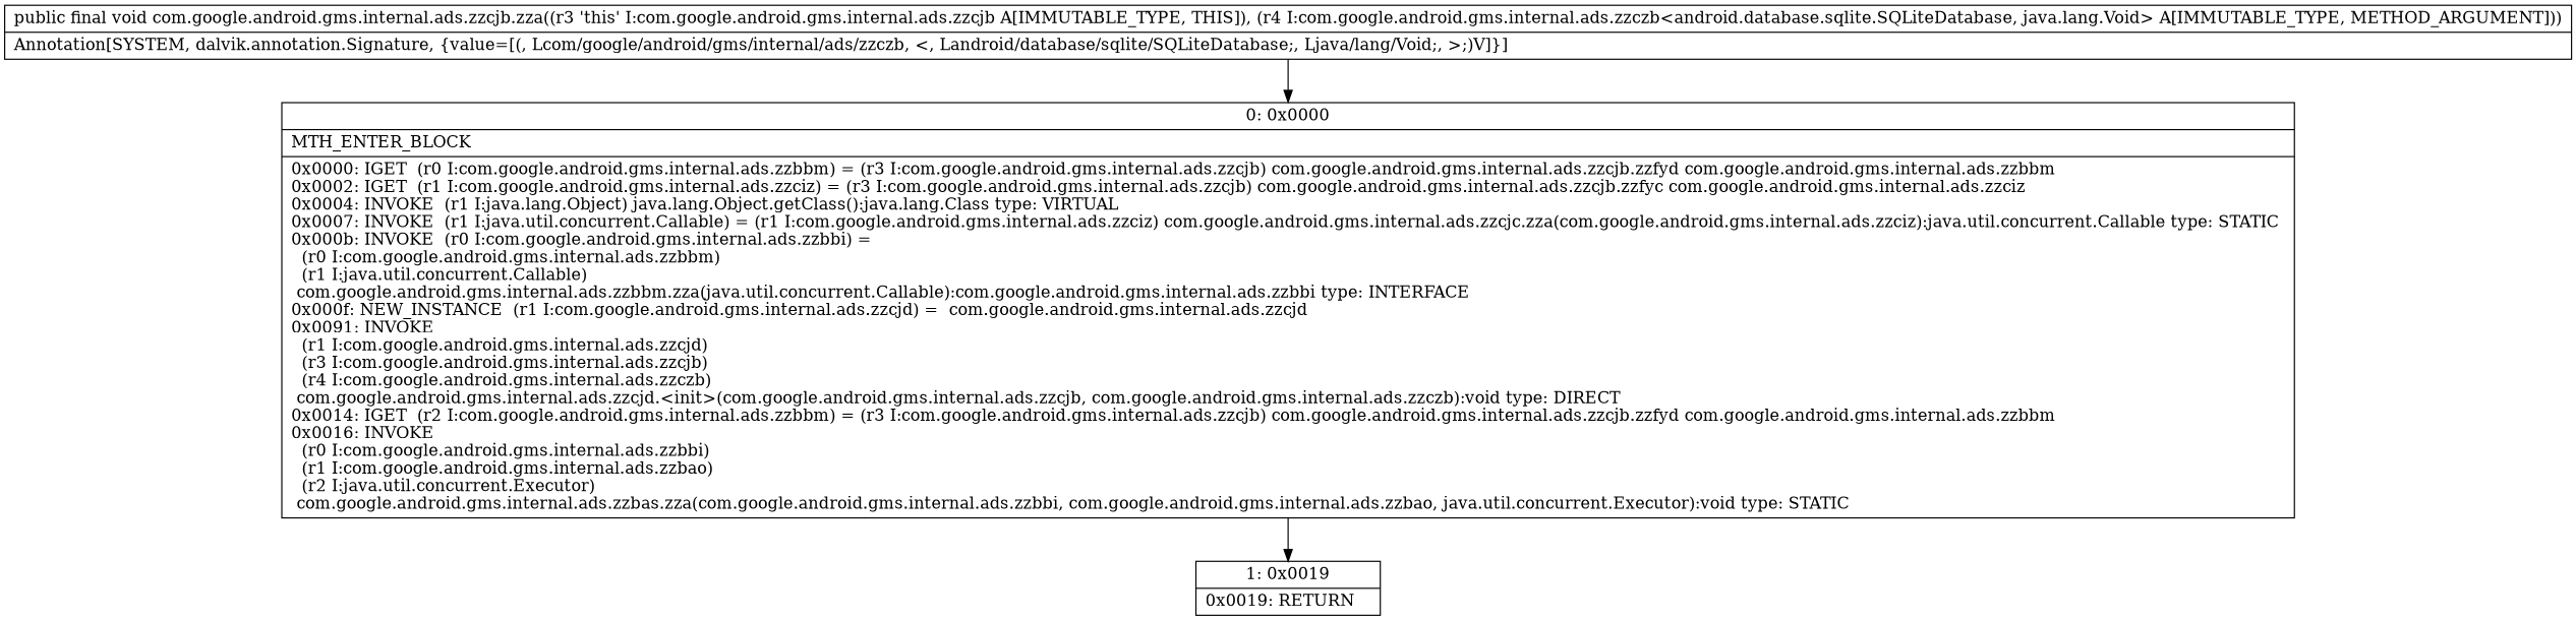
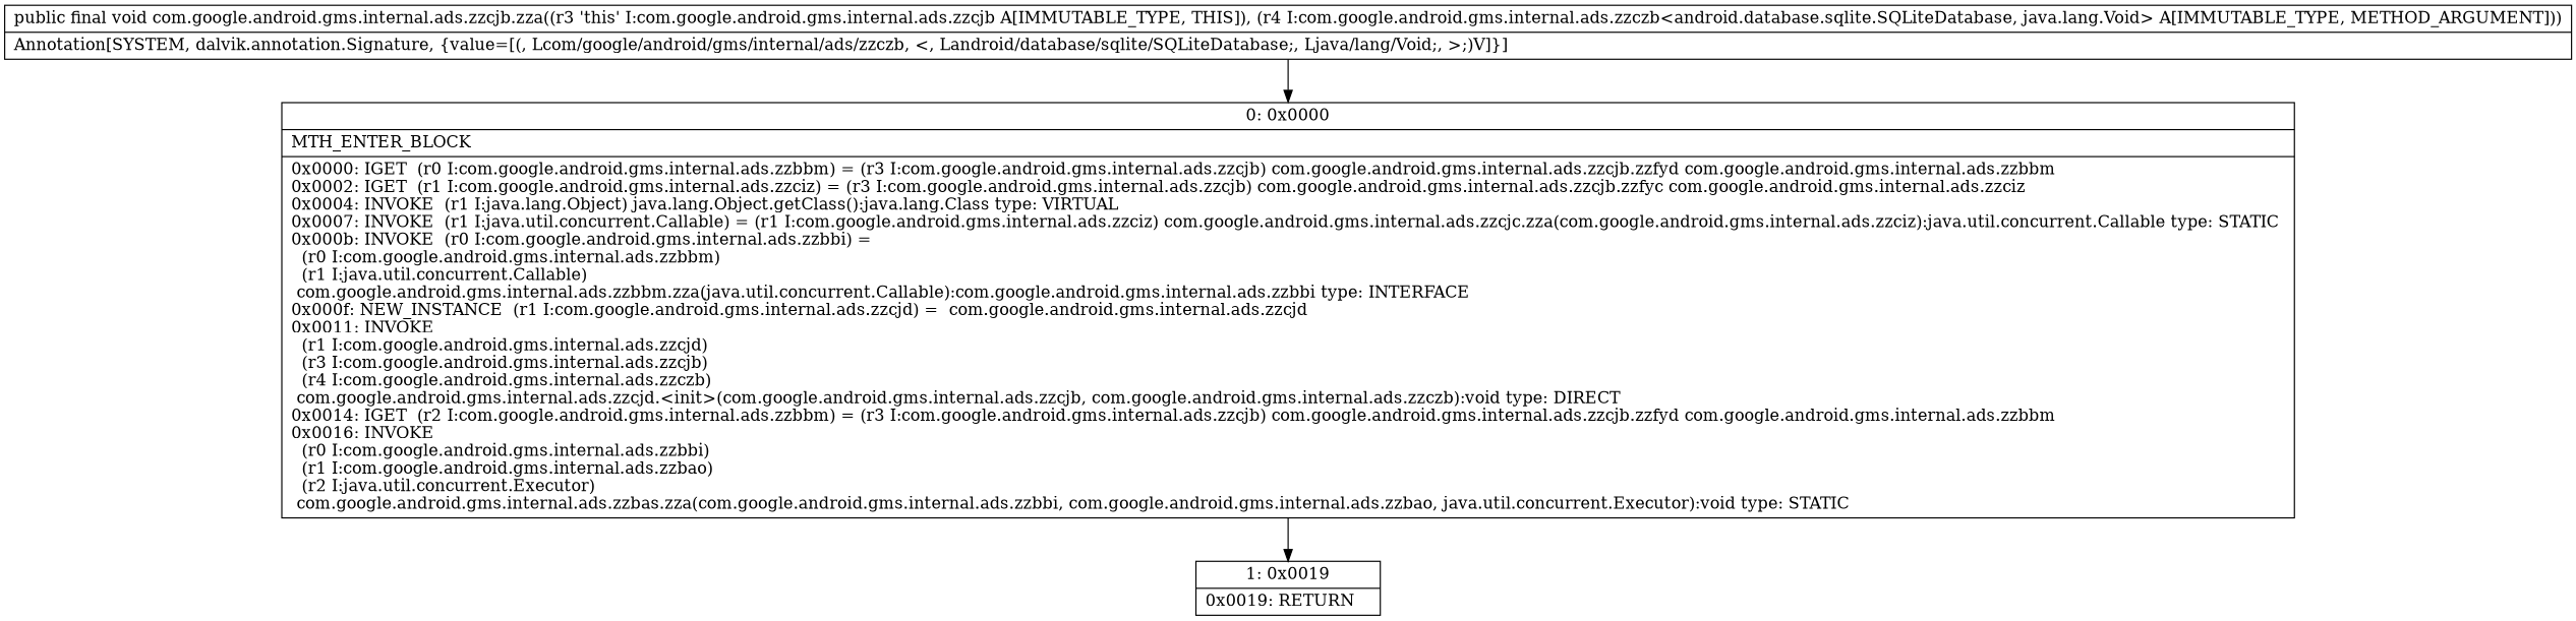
  digraph {
    node [shape=record]
-   n1 [label="{0\:\ 0x0000|MTH_ENTER_BLOCK\l|0x0000: IGET  (r0 I:com.google.android.gms.internal.ads.zzbbm) = (r3 I:com.google.android.gms.internal.ads.zzcjb) com.google.android.gms.internal.ads.zzcjb.zzfyd com.google.android.gms.internal.ads.zzbbm \l0x0002: IGET  (r1 I:com.google.android.gms.internal.ads.zzciz) = (r3 I:com.google.android.gms.internal.ads.zzcjb) com.google.android.gms.internal.ads.zzcjb.zzfyc com.google.android.gms.internal.ads.zzciz \l0x0004: INVOKE  (r1 I:java.lang.Object) java.lang.Object.getClass():java.lang.Class type: VIRTUAL \l0x0007: INVOKE  (r1 I:java.util.concurrent.Callable) = (r1 I:com.google.android.gms.internal.ads.zzciz) com.google.android.gms.internal.ads.zzcjc.zza(com.google.android.gms.internal.ads.zzciz):java.util.concurrent.Callable type: STATIC \l0x000b: INVOKE  (r0 I:com.google.android.gms.internal.ads.zzbbi) = \l  (r0 I:com.google.android.gms.internal.ads.zzbbm)\l  (r1 I:java.util.concurrent.Callable)\l com.google.android.gms.internal.ads.zzbbm.zza(java.util.concurrent.Callable):com.google.android.gms.internal.ads.zzbbi type: INTERFACE \l0x000f: NEW_INSTANCE  (r1 I:com.google.android.gms.internal.ads.zzcjd) =  com.google.android.gms.internal.ads.zzcjd \l0x0091: INVOKE  \l  (r1 I:com.google.android.gms.internal.ads.zzcjd)\l  (r3 I:com.google.android.gms.internal.ads.zzcjb)\l  (r4 I:com.google.android.gms.internal.ads.zzczb)\l com.google.android.gms.internal.ads.zzcjd.\<init\>(com.google.android.gms.internal.ads.zzcjb, com.google.android.gms.internal.ads.zzczb):void type: DIRECT \l0x0014: IGET  (r2 I:com.google.android.gms.internal.ads.zzbbm) = (r3 I:com.google.android.gms.internal.ads.zzcjb) com.google.android.gms.internal.ads.zzcjb.zzfyd com.google.android.gms.internal.ads.zzbbm \l0x0016: INVOKE  \l  (r0 I:com.google.android.gms.internal.ads.zzbbi)\l  (r1 I:com.google.android.gms.internal.ads.zzbao)\l  (r2 I:java.util.concurrent.Executor)\l com.google.android.gms.internal.ads.zzbas.zza(com.google.android.gms.internal.ads.zzbbi, com.google.android.gms.internal.ads.zzbao, java.util.concurrent.Executor):void type: STATIC \l}"]
+   n1 [label="{0\:\ 0x0000|MTH_ENTER_BLOCK\l|0x0000: IGET  (r0 I:com.google.android.gms.internal.ads.zzbbm) = (r3 I:com.google.android.gms.internal.ads.zzcjb) com.google.android.gms.internal.ads.zzcjb.zzfyd com.google.android.gms.internal.ads.zzbbm \l0x0002: IGET  (r1 I:com.google.android.gms.internal.ads.zzciz) = (r3 I:com.google.android.gms.internal.ads.zzcjb) com.google.android.gms.internal.ads.zzcjb.zzfyc com.google.android.gms.internal.ads.zzciz \l0x0004: INVOKE  (r1 I:java.lang.Object) java.lang.Object.getClass():java.lang.Class type: VIRTUAL \l0x0007: INVOKE  (r1 I:java.util.concurrent.Callable) = (r1 I:com.google.android.gms.internal.ads.zzciz) com.google.android.gms.internal.ads.zzcjc.zza(com.google.android.gms.internal.ads.zzciz):java.util.concurrent.Callable type: STATIC \l0x000b: INVOKE  (r0 I:com.google.android.gms.internal.ads.zzbbi) = \l  (r0 I:com.google.android.gms.internal.ads.zzbbm)\l  (r1 I:java.util.concurrent.Callable)\l com.google.android.gms.internal.ads.zzbbm.zza(java.util.concurrent.Callable):com.google.android.gms.internal.ads.zzbbi type: INTERFACE \l0x000f: NEW_INSTANCE  (r1 I:com.google.android.gms.internal.ads.zzcjd) =  com.google.android.gms.internal.ads.zzcjd \l0x0011: INVOKE  \l  (r1 I:com.google.android.gms.internal.ads.zzcjd)\l  (r3 I:com.google.android.gms.internal.ads.zzcjb)\l  (r4 I:com.google.android.gms.internal.ads.zzczb)\l com.google.android.gms.internal.ads.zzcjd.\<init\>(com.google.android.gms.internal.ads.zzcjb, com.google.android.gms.internal.ads.zzczb):void type: DIRECT \l0x0014: IGET  (r2 I:com.google.android.gms.internal.ads.zzbbm) = (r3 I:com.google.android.gms.internal.ads.zzcjb) com.google.android.gms.internal.ads.zzcjb.zzfyd com.google.android.gms.internal.ads.zzbbm \l0x0016: INVOKE  \l  (r0 I:com.google.android.gms.internal.ads.zzbbi)\l  (r1 I:com.google.android.gms.internal.ads.zzbao)\l  (r2 I:java.util.concurrent.Executor)\l com.google.android.gms.internal.ads.zzbas.zza(com.google.android.gms.internal.ads.zzbbi, com.google.android.gms.internal.ads.zzbao, java.util.concurrent.Executor):void type: STATIC \l}"]
    n2 [label="{1\:\ 0x0019|0x0019: RETURN   \l}"]
    n3 [label="{public final void com.google.android.gms.internal.ads.zzcjb.zza((r3 'this' I:com.google.android.gms.internal.ads.zzcjb A[IMMUTABLE_TYPE, THIS]), (r4 I:com.google.android.gms.internal.ads.zzczb\<android.database.sqlite.SQLiteDatabase, java.lang.Void\> A[IMMUTABLE_TYPE, METHOD_ARGUMENT]))  | Annotation[SYSTEM, dalvik.annotation.Signature, \{value=[(, Lcom\/google\/android\/gms\/internal\/ads\/zzczb, \<, Landroid\/database\/sqlite\/SQLiteDatabase;, Ljava\/lang\/Void;, \>;)V]\}]\l}"]
    n1 -> n2
    n3 -> n1
  }
